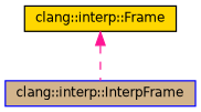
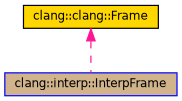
  digraph {
    node [fontname=Helvetica fontsize=10 shape=record style=filled]
-   n1 [color=black fillcolor=gold fontcolor=black height=0.2 label="clang::interp::Frame" width=0.4]
+   n1 [color=black fillcolor=gold fontcolor=black height=0.2 label="clang::clang::Frame" width=0.4]
    n2 [color=blue height=0.2 label="clang::interp::InterpFrame" width=0.4 fillcolor=tan]
    n1 -> n2 [color=deeppink dir=back fontname=Helvetica fontsize=10 labelfontname=Helvetica labelfontsize=10 style=dashed]
  }
